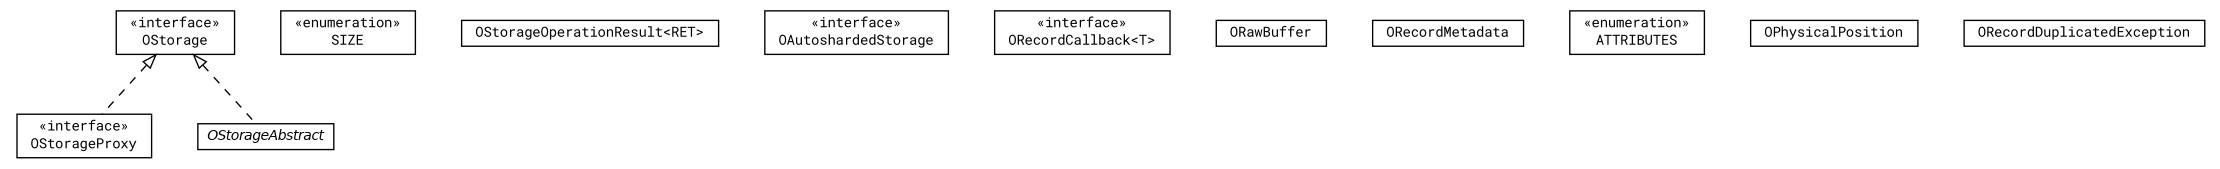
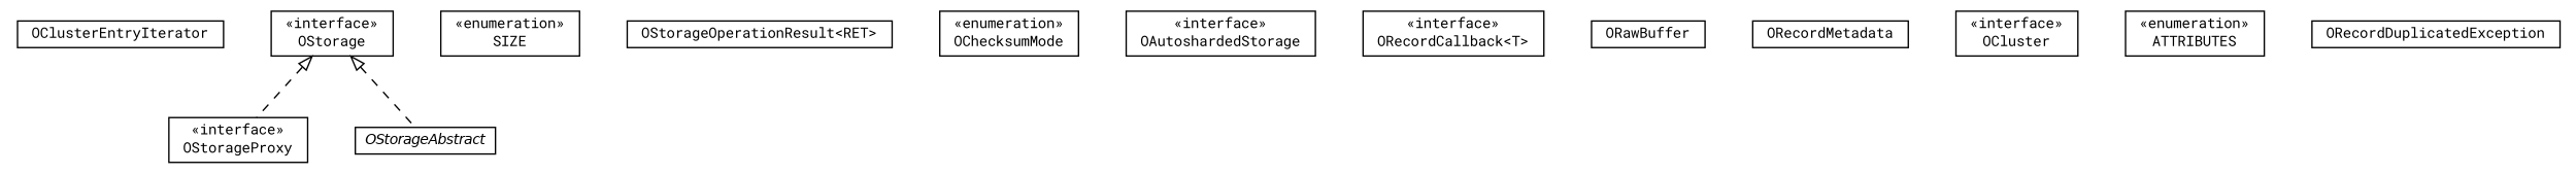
  digraph {
    fontname="Roboto Mono"
    nodesep=0.25
    ranksep=0.5
    node [fontcolor=black fontname="Roboto Mono" fontsize=10.0 shape=plaintext]
    edge [arrowtail=empty dir=back fontname="Roboto Mono" fontsize=10 headport=p labelfontname=Helvetica labelfontsize=10 style=dashed tailport=p]
+   n1 [label=<<table title="com.orientechnologies.orient.core.storage.OClusterEntryIterator" border="0" cellborder="1" cellspacing="0" cellpadding="2" port="p" href="./OClusterEntryIterator.html"> 		<tr><td><table border="0" cellspacing="0" cellpadding="1"> <tr><td align="center" balign="center"> OClusterEntryIterator </td></tr> 		</table></td></tr> 		</table>>]
    n2 [label=<<table title="com.orientechnologies.orient.core.storage.OStorage" border="0" cellborder="1" cellspacing="0" cellpadding="2" port="p" href="./OStorage.html"> 		<tr><td><table border="0" cellspacing="0" cellpadding="1"> <tr><td align="center" balign="center"> &#171;interface&#187; </td></tr> <tr><td align="center" balign="center"> OStorage </td></tr> 		</table></td></tr> 		</table>>]
    n3 [label=<<table title="com.orientechnologies.orient.core.storage.OStorageProxy" border="0" cellborder="1" cellspacing="0" cellpadding="2" port="p" href="./OStorageProxy.html"> 		<tr><td><table border="0" cellspacing="0" cellpadding="1"> <tr><td align="center" balign="center"> &#171;interface&#187; </td></tr> <tr><td align="center" balign="center"> OStorageProxy </td></tr> 		</table></td></tr> 		</table>>]
    n4 [label=<<table title="com.orientechnologies.orient.core.storage.OStorageAbstract" border="0" cellborder="1" cellspacing="0" cellpadding="2" port="p" href="./OStorageAbstract.html"> 		<tr><td><table border="0" cellspacing="0" cellpadding="1"> <tr><td align="center" balign="center"><font face="Helvetica-Oblique"> OStorageAbstract </font></td></tr> 		</table></td></tr> 		</table>>]
    n5 [label=<<table title="com.orientechnologies.orient.core.storage.OStorage.SIZE" border="0" cellborder="1" cellspacing="0" cellpadding="2" port="p" href="./OStorage.SIZE.html"> 		<tr><td><table border="0" cellspacing="0" cellpadding="1"> <tr><td align="center" balign="center"> &#171;enumeration&#187; </td></tr> <tr><td align="center" balign="center"> SIZE </td></tr> 		</table></td></tr> 		</table>>]
    n6 [label=<<table title="com.orientechnologies.orient.core.storage.OStorageOperationResult" border="0" cellborder="1" cellspacing="0" cellpadding="2" port="p" href="./OStorageOperationResult.html"> 		<tr><td><table border="0" cellspacing="0" cellpadding="1"> <tr><td align="center" balign="center"> OStorageOperationResult&lt;RET&gt; </td></tr> 		</table></td></tr> 		</table>>]
+   n7 [label=<<table title="com.orientechnologies.orient.core.storage.OChecksumMode" border="0" cellborder="1" cellspacing="0" cellpadding="2" port="p" href="./OChecksumMode.html"> 		<tr><td><table border="0" cellspacing="0" cellpadding="1"> <tr><td align="center" balign="center"> &#171;enumeration&#187; </td></tr> <tr><td align="center" balign="center"> OChecksumMode </td></tr> 		</table></td></tr> 		</table>>]
    n8 [label=<<table title="com.orientechnologies.orient.core.storage.OAutoshardedStorage" border="0" cellborder="1" cellspacing="0" cellpadding="2" port="p" href="./OAutoshardedStorage.html"> 		<tr><td><table border="0" cellspacing="0" cellpadding="1"> <tr><td align="center" balign="center"> &#171;interface&#187; </td></tr> <tr><td align="center" balign="center"> OAutoshardedStorage </td></tr> 		</table></td></tr> 		</table>>]
    n9 [label=<<table title="com.orientechnologies.orient.core.storage.ORecordCallback" border="0" cellborder="1" cellspacing="0" cellpadding="2" port="p" href="./ORecordCallback.html"> 		<tr><td><table border="0" cellspacing="0" cellpadding="1"> <tr><td align="center" balign="center"> &#171;interface&#187; </td></tr> <tr><td align="center" balign="center"> ORecordCallback&lt;T&gt; </td></tr> 		</table></td></tr> 		</table>>]
    n10 [label=<<table title="com.orientechnologies.orient.core.storage.ORawBuffer" border="0" cellborder="1" cellspacing="0" cellpadding="2" port="p" href="./ORawBuffer.html"> 		<tr><td><table border="0" cellspacing="0" cellpadding="1"> <tr><td align="center" balign="center"> ORawBuffer </td></tr> 		</table></td></tr> 		</table>>]
    n11 [label=<<table title="com.orientechnologies.orient.core.storage.ORecordMetadata" border="0" cellborder="1" cellspacing="0" cellpadding="2" port="p" href="./ORecordMetadata.html"> 		<tr><td><table border="0" cellspacing="0" cellpadding="1"> <tr><td align="center" balign="center"> ORecordMetadata </td></tr> 		</table></td></tr> 		</table>>]
+   n12 [label=<<table title="com.orientechnologies.orient.core.storage.OCluster" border="0" cellborder="1" cellspacing="0" cellpadding="2" port="p" href="./OCluster.html"> 		<tr><td><table border="0" cellspacing="0" cellpadding="1"> <tr><td align="center" balign="center"> &#171;interface&#187; </td></tr> <tr><td align="center" balign="center"> OCluster </td></tr> 		</table></td></tr> 		</table>>]
    n13 [label=<<table title="com.orientechnologies.orient.core.storage.OCluster.ATTRIBUTES" border="0" cellborder="1" cellspacing="0" cellpadding="2" port="p" href="./OCluster.ATTRIBUTES.html"> 		<tr><td><table border="0" cellspacing="0" cellpadding="1"> <tr><td align="center" balign="center"> &#171;enumeration&#187; </td></tr> <tr><td align="center" balign="center"> ATTRIBUTES </td></tr> 		</table></td></tr> 		</table>>]
-   n14 [label=<<table title="com.orientechnologies.orient.core.storage.OPhysicalPosition" border="0" cellborder="1" cellspacing="0" cellpadding="2" port="p" href="./OPhysicalPosition.html"> 		<tr><td><table border="0" cellspacing="0" cellpadding="1"> <tr><td align="center" balign="center"> OPhysicalPosition </td></tr> 		</table></td></tr> 		</table>>]
    n15 [label=<<table title="com.orientechnologies.orient.core.storage.ORecordDuplicatedException" border="0" cellborder="1" cellspacing="0" cellpadding="2" port="p" href="./ORecordDuplicatedException.html"> 		<tr><td><table border="0" cellspacing="0" cellpadding="1"> <tr><td align="center" balign="center"> ORecordDuplicatedException </td></tr> 		</table></td></tr> 		</table>>]
    n2 -> n3
    n2 -> n4
  }
